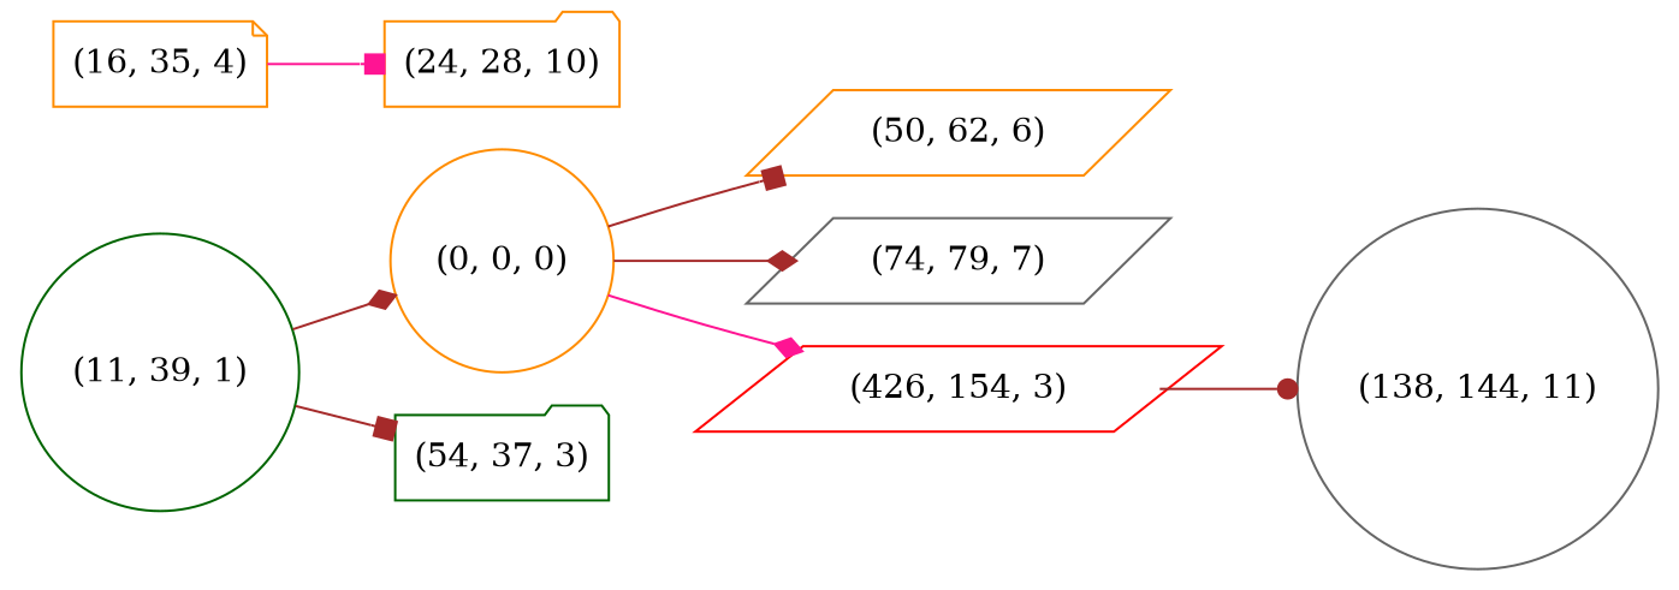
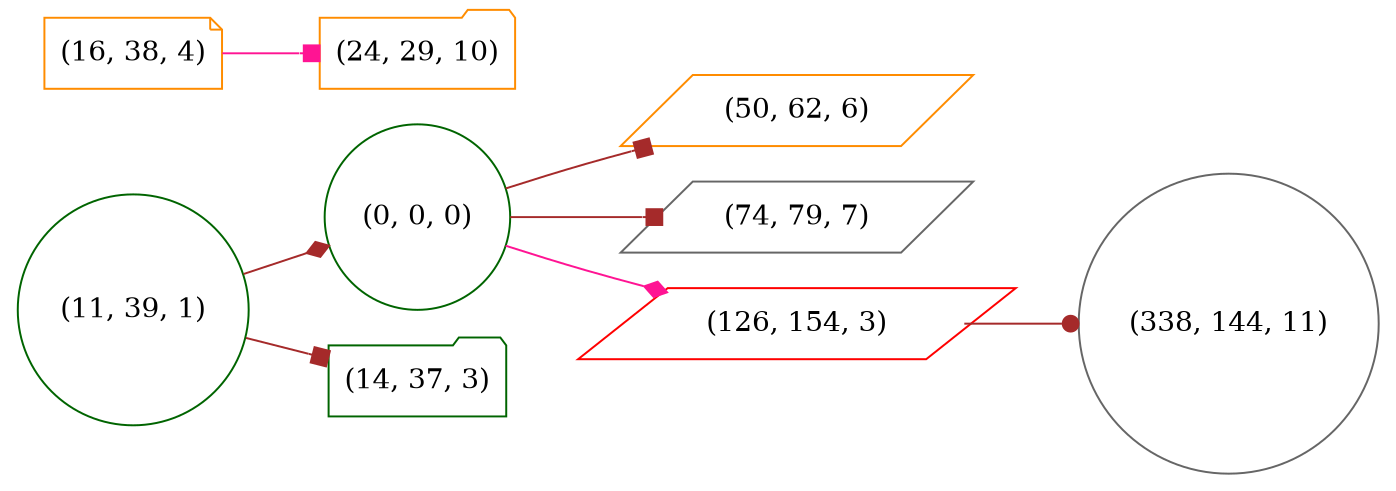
  digraph {
    rankdir=LR
    node [color=darkorange shape=parallelogram]
    edge [arrowhead=box color=brown]
    "(50, 62, 6)"
-   "(0, 0, 0)" [shape=circle]
+   "(0, 0, 0)" [color=darkgreen shape=circle]
    "(74, 79, 7)" [color=gray40]
-   "(126, 154, 3)" [color=red label="(426, 154, 3)"]
+   "(126, 154, 3)" [color=red]
    "(11, 39, 1)" [color=darkgreen shape=circle]
-   "(14, 37, 3)" [color=darkgreen shape=folder label="(54, 37, 3)"]
-   "(138, 144, 11)" [color=gray40 shape=circle]
-   "(16, 35, 4)" [shape=note]
-   "(24, 29, 10)" [shape=folder label="(24, 28, 10)"]
+   "(14, 37, 3)" [color=darkgreen shape=folder]
+   "(138, 144, 11)" [color=gray40 shape=circle label="(338, 144, 11)"]
+   "(16, 35, 4)" [shape=note label="(16, 38, 4)"]
+   "(24, 29, 10)" [shape=folder]
    "(0, 0, 0)" -> "(50, 62, 6)"
-   "(0, 0, 0)" -> "(74, 79, 7)" [arrowhead=diamond]
+   "(0, 0, 0)" -> "(74, 79, 7)"
    "(0, 0, 0)" -> "(126, 154, 3)" [arrowhead=diamond color=deeppink]
    "(126, 154, 3)" -> "(138, 144, 11)" [arrowhead=dot]
    "(11, 39, 1)" -> "(0, 0, 0)" [arrowhead=diamond]
    "(11, 39, 1)" -> "(14, 37, 3)"
    "(16, 35, 4)" -> "(24, 29, 10)" [color=deeppink]
  }
